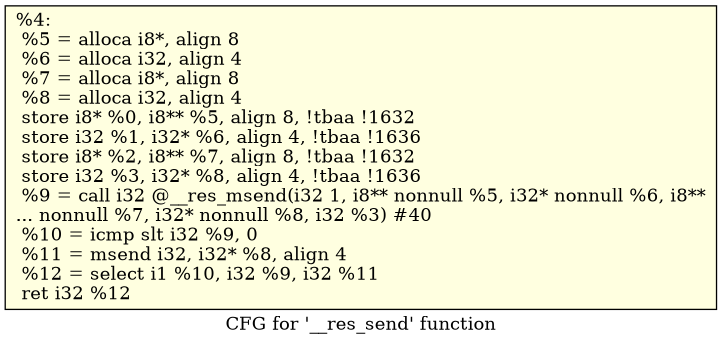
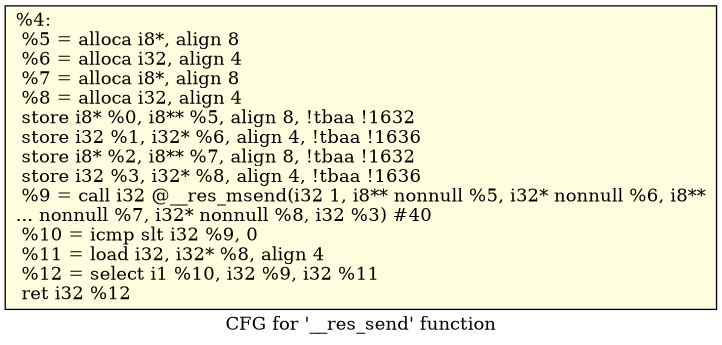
  digraph {
    label="CFG for '__res_send' function"
-   n1 [label="{%4:\l  %5 = alloca i8*, align 8\l  %6 = alloca i32, align 4\l  %7 = alloca i8*, align 8\l  %8 = alloca i32, align 4\l  store i8* %0, i8** %5, align 8, !tbaa !1632\l  store i32 %1, i32* %6, align 4, !tbaa !1636\l  store i8* %2, i8** %7, align 8, !tbaa !1632\l  store i32 %3, i32* %8, align 4, !tbaa !1636\l  %9 = call i32 @__res_msend(i32 1, i8** nonnull %5, i32* nonnull %6, i8**\l... nonnull %7, i32* nonnull %8, i32 %3) #40\l  %10 = icmp slt i32 %9, 0\l  %11 = msend i32, i32* %8, align 4\l  %12 = select i1 %10, i32 %9, i32 %11\l  ret i32 %12\l}" shape=record style=filled fillcolor=lightyellow]
+   n1 [label="{%4:\l  %5 = alloca i8*, align 8\l  %6 = alloca i32, align 4\l  %7 = alloca i8*, align 8\l  %8 = alloca i32, align 4\l  store i8* %0, i8** %5, align 8, !tbaa !1632\l  store i32 %1, i32* %6, align 4, !tbaa !1636\l  store i8* %2, i8** %7, align 8, !tbaa !1632\l  store i32 %3, i32* %8, align 4, !tbaa !1636\l  %9 = call i32 @__res_msend(i32 1, i8** nonnull %5, i32* nonnull %6, i8**\l... nonnull %7, i32* nonnull %8, i32 %3) #40\l  %10 = icmp slt i32 %9, 0\l  %11 = load i32, i32* %8, align 4\l  %12 = select i1 %10, i32 %9, i32 %11\l  ret i32 %12\l}" shape=record style=filled fillcolor=lightyellow]
  }
